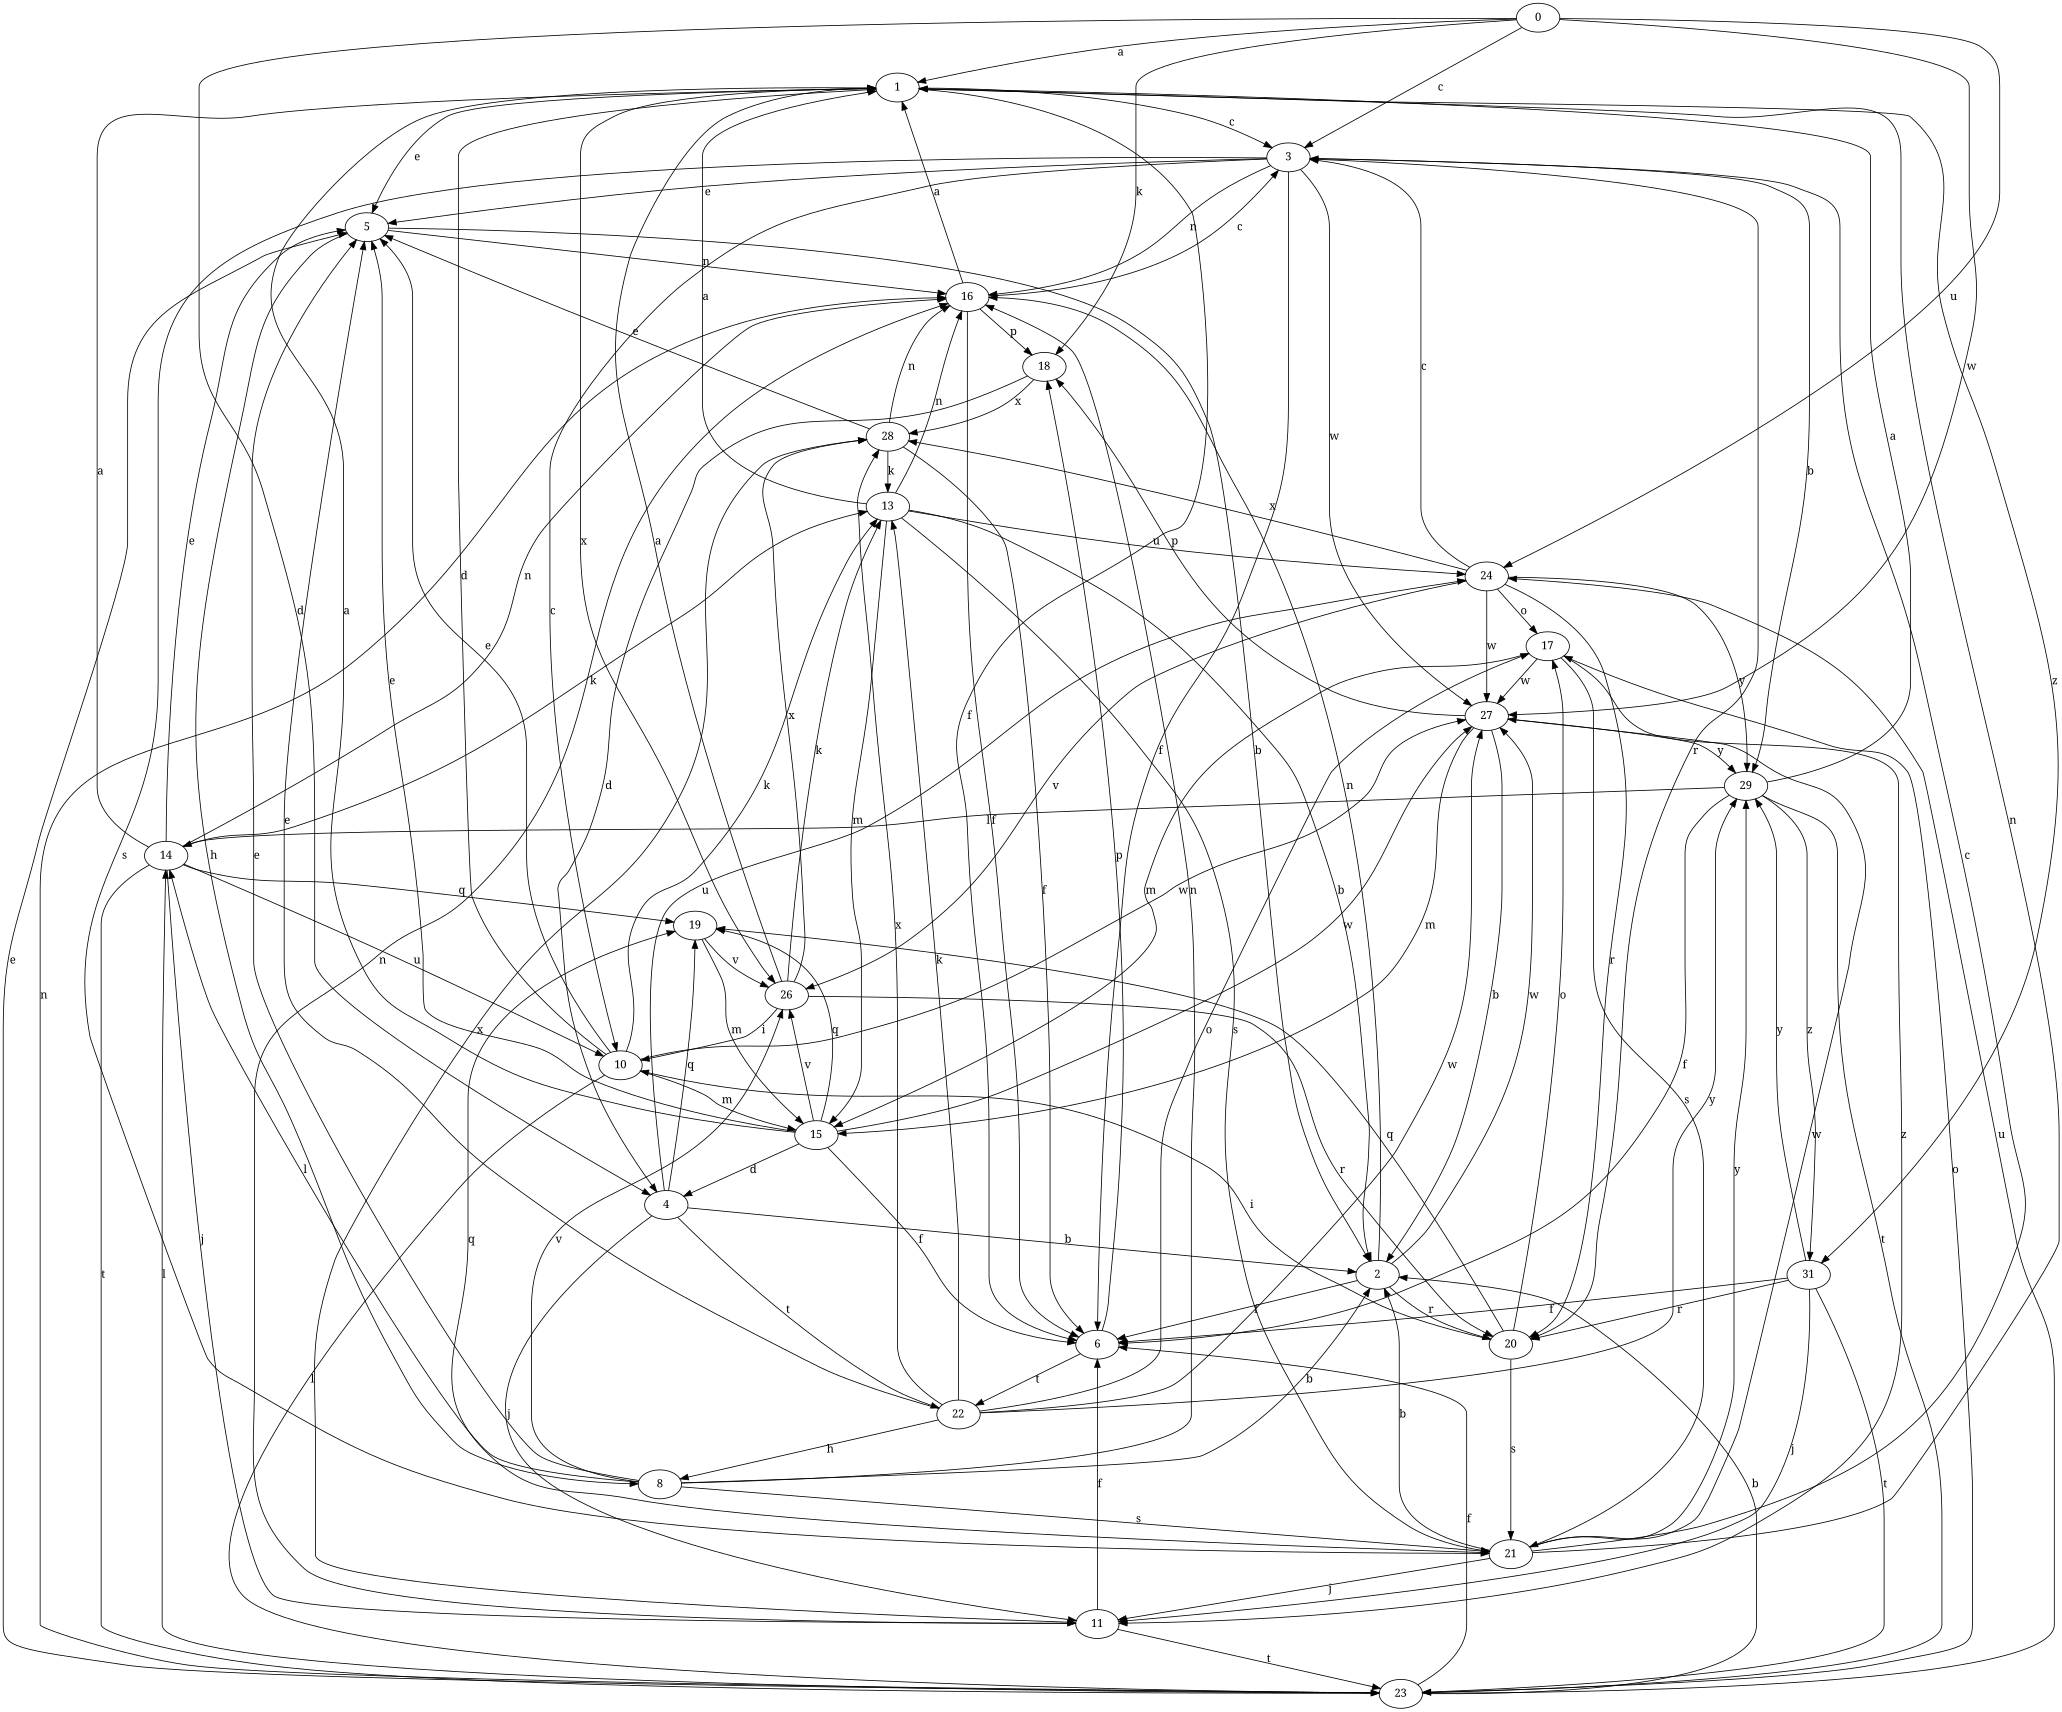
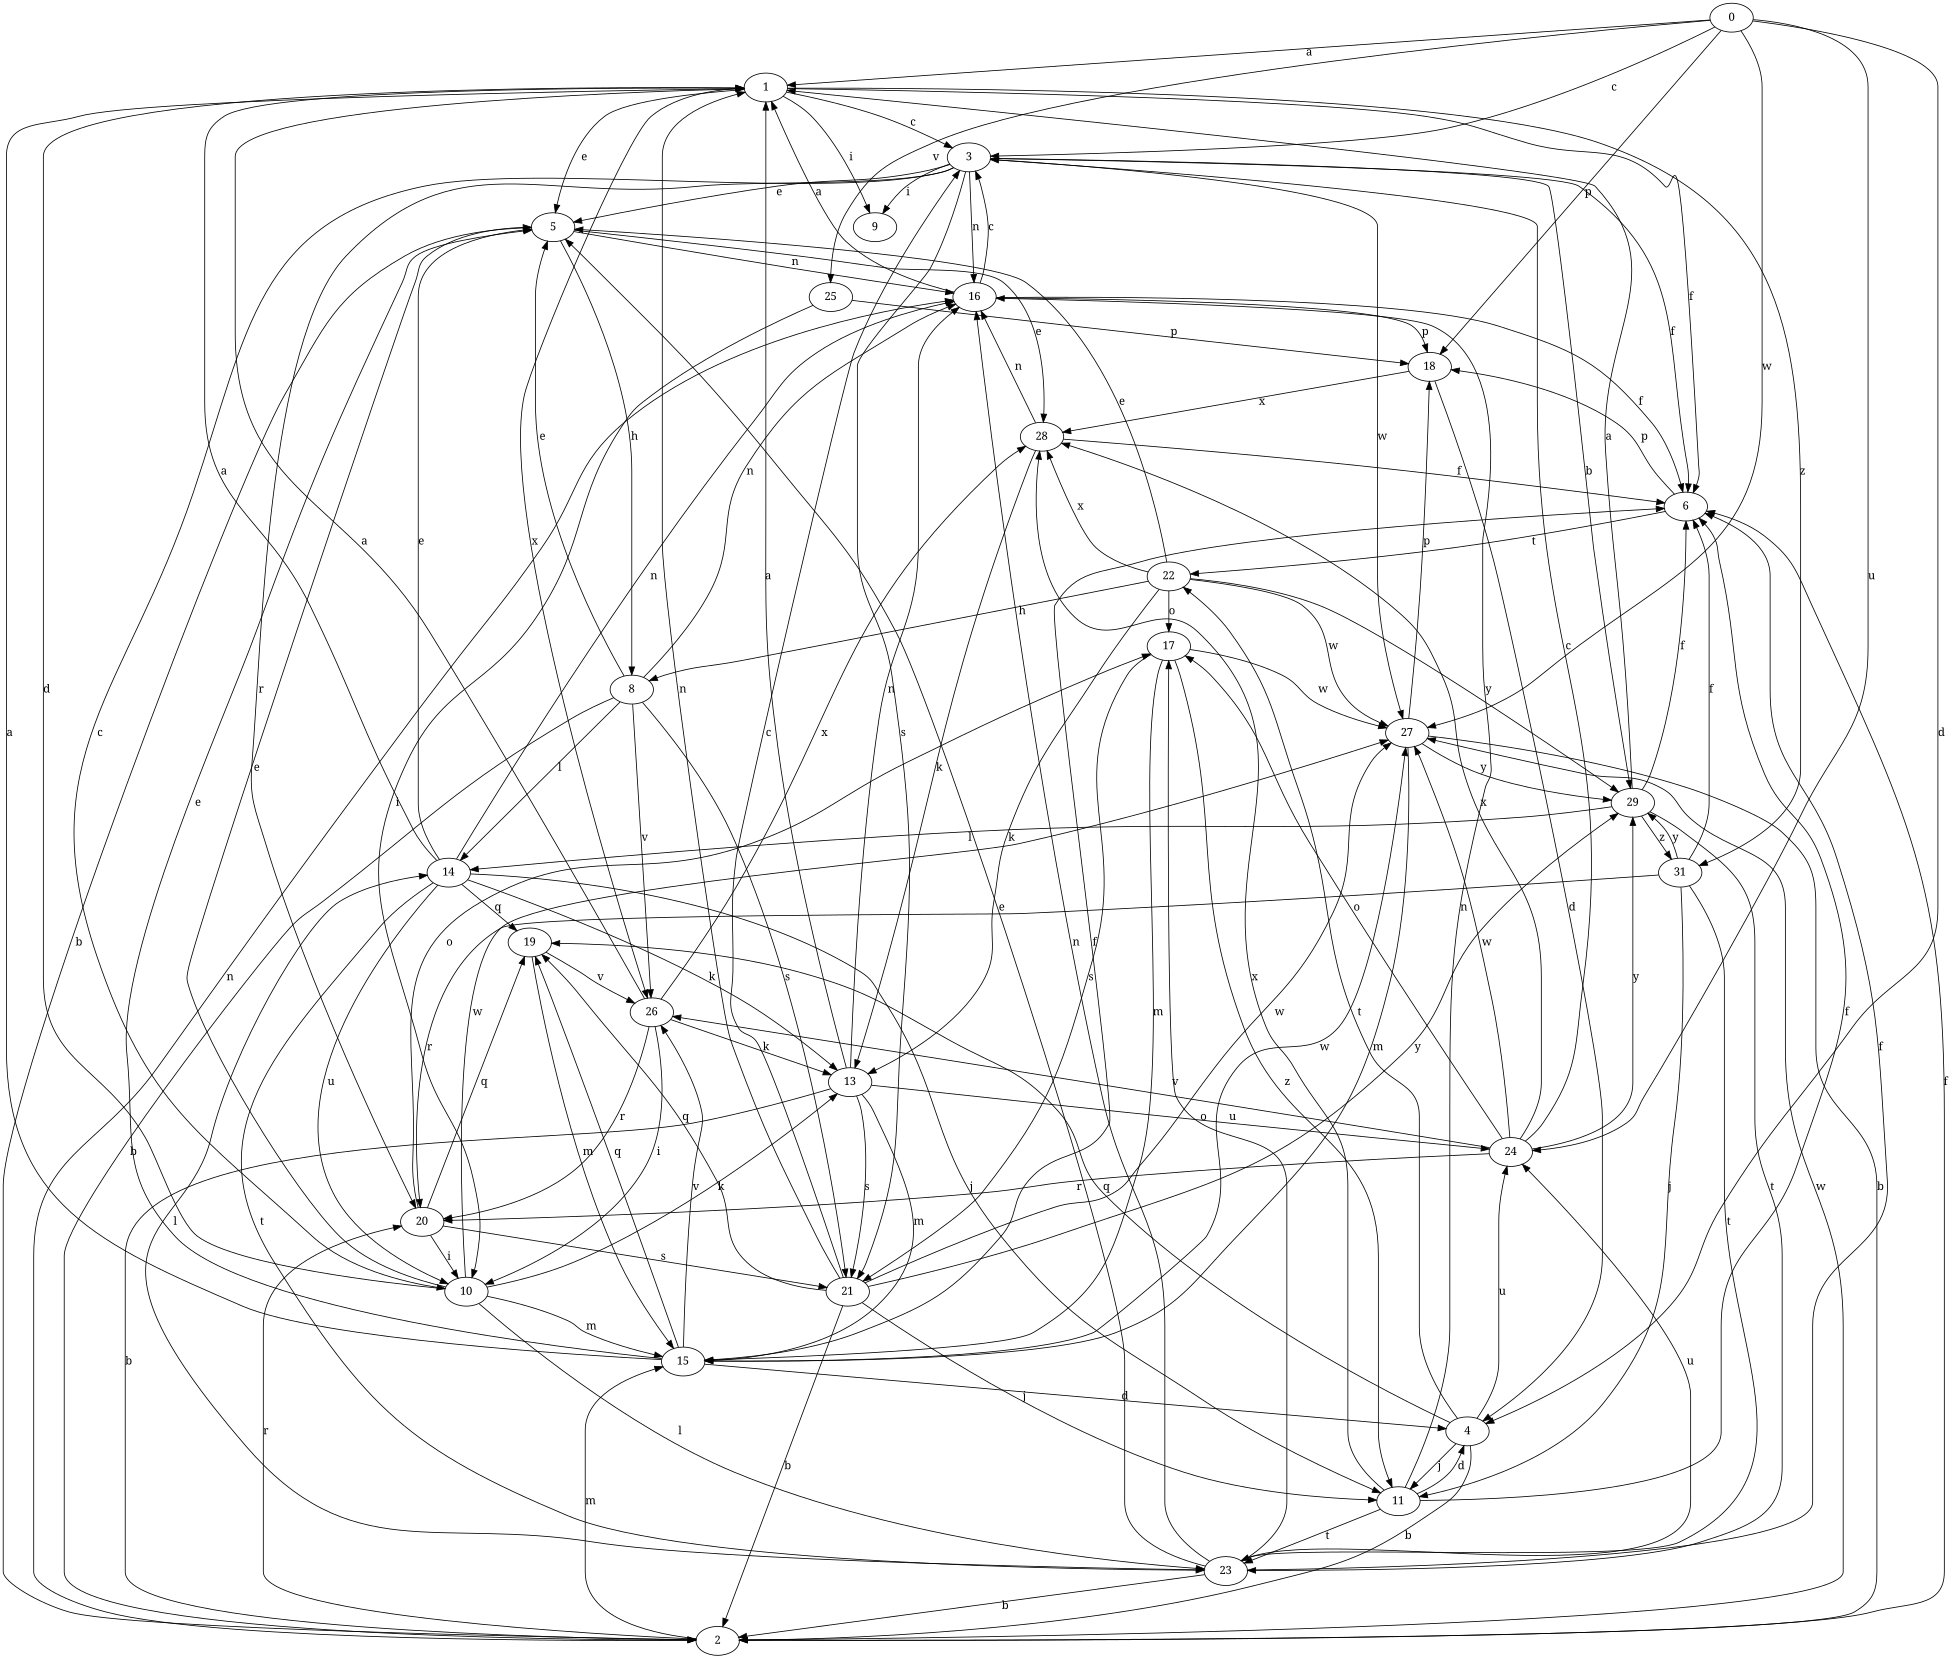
  strict digraph {
    fontname="Noto Serif"
    node [fontname="Noto Serif"]
    edge [fontname="Noto Serif"]
    1
    3
    5
    6
+   9
    26
    31
    16
    20
    27
    10
    21
    29
    2
    8
    22
    18
+   25
    13
    28
    11
    23
    15
    4
    19
    17
    24
    0
    14
    1 -> 3 [label=c]
    1 -> 5 [label=e]
    1 -> 6 [label=f]
+   1 -> 9 [label=i]
    1 -> 26 [label=x]
    1 -> 31 [label=z]
    3 -> 5 [label=e]
    3 -> 6 [label=f]
+   3 -> 9 [label=i]
    3 -> 16 [label=n]
    3 -> 20 [label=r]
    3 -> 27 [label=w]
    3 -> 10 [label=c]
    3 -> 21 [label=s]
    3 -> 29 [label=b]
    5 -> 16 [label=n]
    5 -> 2 [label=b]
    5 -> 8 [label=h]
    6 -> 22 [label=t]
    6 -> 18 [label=p]
    26 -> 1 [label=a]
    26 -> 20 [label=r]
    26 -> 10 [label=i]
    26 -> 13 [label=k]
    26 -> 28 [label=x]
    31 -> 6 [label=f]
    31 -> 20 [label=r]
    31 -> 29 [label=y]
    31 -> 11 [label=j]
    31 -> 23 [label=t]
    16 -> 1 [label=a]
    16 -> 3 [label=c]
    16 -> 6 [label=f]
    16 -> 18 [label=p]
    20 -> 10 [label=i]
    20 -> 21 [label=s]
    20 -> 19 [label=q]
    20 -> 17 [label=o]
    27 -> 29 [label=y]
    27 -> 2 [label=b]
    27 -> 18 [label=p]
    27 -> 15 [label=m]
    10 -> 1 [label=d]
    10 -> 5 [label=e]
    10 -> 27 [label=w]
    10 -> 13 [label=k]
    10 -> 23 [label=l]
    10 -> 15 [label=m]
    21 -> 1 [label=n]
    21 -> 3 [label=c]
    21 -> 27 [label=w]
    21 -> 29 [label=y]
    21 -> 2 [label=b]
    21 -> 11 [label=j]
    21 -> 19 [label=q]
    29 -> 1 [label=a]
    29 -> 6 [label=f]
    29 -> 31 [label=z]
    29 -> 23 [label=t]
    29 -> 14 [label=l]
    2 -> 6 [label=f]
    2 -> 16 [label=n]
    2 -> 20 [label=r]
    2 -> 27 [label=w]
+   2 -> 15 [label=m]
    8 -> 5 [label=e]
    8 -> 26 [label=v]
    8 -> 16 [label=n]
    8 -> 21 [label=s]
    8 -> 2 [label=b]
    8 -> 14 [label=l]
    22 -> 5 [label=e]
    22 -> 27 [label=w]
    22 -> 29 [label=y]
    22 -> 8 [label=h]
    22 -> 13 [label=k]
    22 -> 28 [label=x]
    22 -> 17 [label=o]
    18 -> 28 [label=x]
    18 -> 4 [label=d]
+   25 -> 10 [label=i]
+   25 -> 18 [label=p]
    13 -> 1 [label=a]
    13 -> 16 [label=n]
    13 -> 21 [label=s]
    13 -> 2 [label=b]
    13 -> 15 [label=m]
    13 -> 24 [label=u]
-   28 -> 5 [label=e]
+   5 -> 28 [label=e]
    28 -> 6 [label=f]
    28 -> 16 [label=n]
    28 -> 13 [label=k]
    11 -> 6 [label=f]
    11 -> 16 [label=n]
    11 -> 28 [label=x]
    11 -> 23 [label=t]
+   11 -> 4 [label=d]
    23 -> 5 [label=e]
    23 -> 6 [label=f]
    23 -> 16 [label=n]
    23 -> 2 [label=b]
    23 -> 17 [label=o]
    23 -> 24 [label=u]
    23 -> 14 [label=l]
    15 -> 1 [label=a]
    15 -> 5 [label=e]
    15 -> 6 [label=f]
    15 -> 26 [label=v]
    15 -> 27 [label=w]
    15 -> 4 [label=d]
    15 -> 19 [label=q]
    4 -> 2 [label=b]
    4 -> 22 [label=t]
    4 -> 11 [label=j]
    4 -> 19 [label=q]
    4 -> 24 [label=u]
    19 -> 26 [label=v]
    19 -> 15 [label=m]
    17 -> 27 [label=w]
    17 -> 21 [label=s]
    17 -> 11 [label=z]
    17 -> 15 [label=m]
    24 -> 3 [label=c]
    24 -> 26 [label=v]
    24 -> 20 [label=r]
    24 -> 27 [label=w]
    24 -> 29 [label=y]
    24 -> 28 [label=x]
    24 -> 17 [label=o]
    0 -> 1 [label=a]
    0 -> 3 [label=c]
    0 -> 27 [label=w]
-   0 -> 18 [label=k]
+   0 -> 18 [label=p]
+   0 -> 25 [label=v]
    0 -> 4 [label=d]
    0 -> 24 [label=u]
    14 -> 1 [label=a]
    14 -> 5 [label=e]
    14 -> 16 [label=n]
    14 -> 10 [label=u]
    14 -> 13 [label=k]
    14 -> 11 [label=j]
    14 -> 23 [label=t]
    14 -> 19 [label=q]
  }
